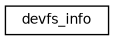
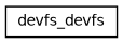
  digraph {
    rankdir=LR
-   n1 [color=black fillcolor=white fontname=Helvetica fontsize=10 height=0.2 label=devfs_info shape=record style=filled width=0.4]
+   n1 [color=black fillcolor=white fontname=Helvetica fontsize=10 height=0.2 label=devfs_devfs shape=record style=filled width=0.4]
  }
